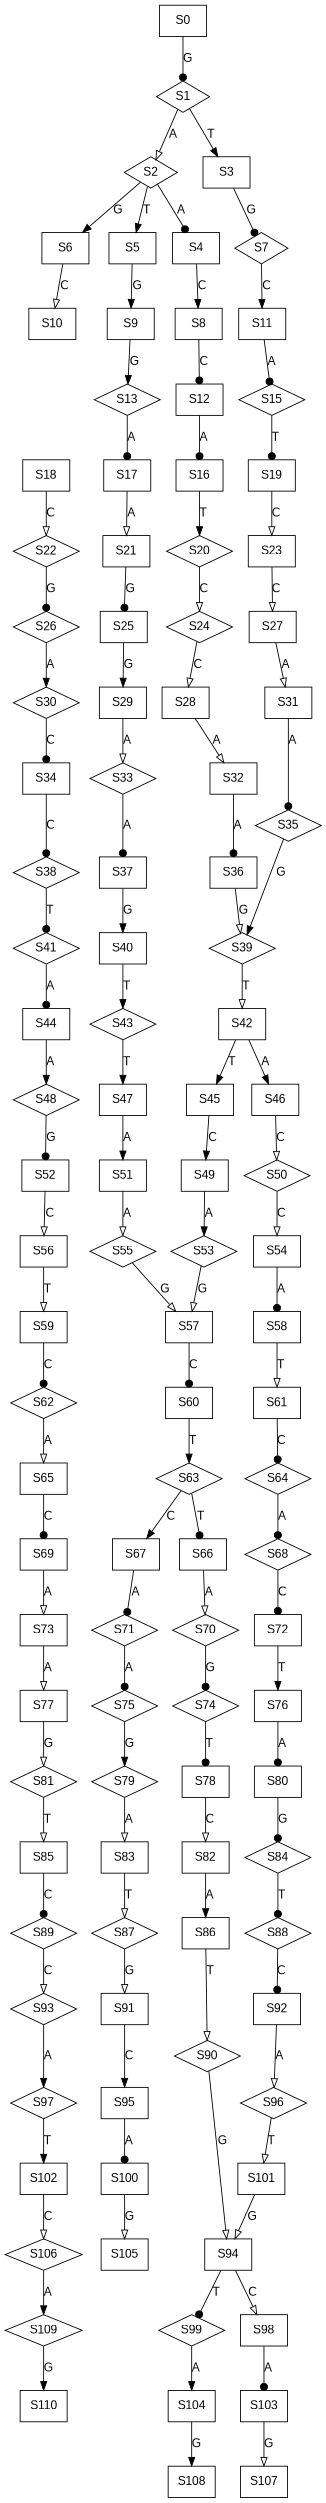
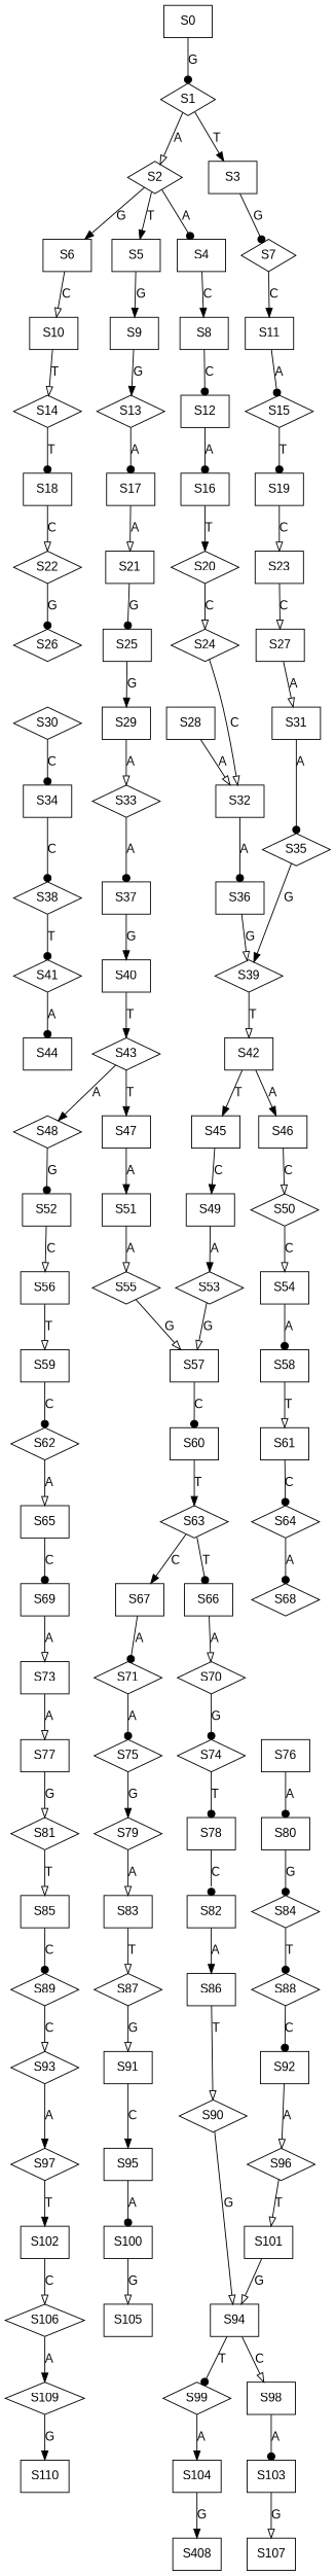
  strict digraph {
    fontname="Liberation Sans"
    node [fontname="Liberation Sans" shape=box]
    edge [arrowhead=onormal fontname="Liberation Sans"]
    S1 [shape=diamond]
    S0
    S2 [shape=diamond]
    S3
    S4
    S5
    S6
    S7 [shape=diamond]
    S8
    S9
    S10
    S11
    S12
    S13 [shape=diamond]
+   S14 [shape=diamond]
    S15 [shape=diamond]
    S16
    S17
    S18
    S19
    S20 [shape=diamond]
    S21
    S22 [shape=diamond]
    S23
    S24 [shape=diamond]
    S25
    S26 [shape=diamond]
    S27
    S28
    S29
    S30 [shape=diamond]
    S31
    S32
    S33 [shape=diamond]
    S34
    S35 [shape=diamond]
    S36
    S37
    S38 [shape=diamond]
    S39 [shape=diamond]
    S40
    S41 [shape=diamond]
    S42
    S43 [shape=diamond]
    S44
    S45
    S46
    S47
    S48 [shape=diamond]
    S49
    S50 [shape=diamond]
    S51
    S52
    S53 [shape=diamond]
    S54
    S55 [shape=diamond]
    S56
    S57
    S58
    S59
    S60
    S61
    S62 [shape=diamond]
    S63 [shape=diamond]
    S64 [shape=diamond]
    S65
    S66
    S67
    S68 [shape=diamond]
    S69
    S70 [shape=diamond]
    S71 [shape=diamond]
-   S72
    S73
    S74 [shape=diamond]
    S75 [shape=diamond]
    S76
    S77
    S78
    S79 [shape=diamond]
    S80
    S81 [shape=diamond]
    S82
    S83
    S84 [shape=diamond]
    S85
    S86
    S87 [shape=diamond]
    S88 [shape=diamond]
    S89 [shape=diamond]
    S90 [shape=diamond]
    S91
    S92
    S93 [shape=diamond]
    S94
    S95
    S96 [shape=diamond]
    S97 [shape=diamond]
    S98
    S99 [shape=diamond]
    S100
    S101
    S102
    S103
    S104
    S105
    S106 [shape=diamond]
    S107
-   S108
+   S108 [label=S408]
    S109 [shape=diamond]
    S110
    S1 -> S2 [label=A]
    S1 -> S3 [arrowhead=normal label=T]
    S0 -> S1 [arrowhead=dot label=G]
    S2 -> S4 [arrowhead=dot label=A]
    S2 -> S5 [arrowhead=normal label=T]
    S2 -> S6 [arrowhead=normal label=G]
    S3 -> S7 [arrowhead=dot label=G]
    S4 -> S8 [arrowhead=normal label=C]
    S5 -> S9 [arrowhead=normal label=G]
    S6 -> S10 [label=C]
    S7 -> S11 [arrowhead=normal label=C]
    S8 -> S12 [arrowhead=dot label=C]
    S9 -> S13 [arrowhead=normal label=G]
+   S10 -> S14 [label=T]
    S11 -> S15 [arrowhead=dot label=A]
    S12 -> S16 [arrowhead=dot label=A]
    S13 -> S17 [arrowhead=dot label=A]
+   S14 -> S18 [arrowhead=dot label=T]
    S15 -> S19 [arrowhead=dot label=T]
    S16 -> S20 [arrowhead=normal label=T]
    S17 -> S21 [label=A]
    S18 -> S22 [label=C]
    S19 -> S23 [label=C]
    S20 -> S24 [label=C]
    S21 -> S25 [arrowhead=dot label=G]
    S22 -> S26 [arrowhead=dot label=G]
    S23 -> S27 [label=C]
-   S24 -> S28 [label=C]
+   S24 -> S32 [label=C]
    S25 -> S29 [arrowhead=normal label=G]
-   S26 -> S30 [arrowhead=normal label=A]
    S27 -> S31 [label=A]
    S28 -> S32 [label=A]
    S29 -> S33 [label=A]
    S30 -> S34 [arrowhead=dot label=C]
    S31 -> S35 [arrowhead=dot label=A]
    S32 -> S36 [arrowhead=dot label=A]
    S33 -> S37 [arrowhead=dot label=A]
    S34 -> S38 [arrowhead=dot label=C]
    S35 -> S39 [arrowhead=normal label=G]
    S36 -> S39 [label=G]
    S37 -> S40 [arrowhead=normal label=G]
    S38 -> S41 [arrowhead=dot label=T]
    S39 -> S42 [label=T]
    S40 -> S43 [arrowhead=normal label=T]
    S41 -> S44 [arrowhead=dot label=A]
    S42 -> S45 [arrowhead=normal label=T]
    S42 -> S46 [arrowhead=normal label=A]
    S43 -> S47 [arrowhead=normal label=T]
-   S44 -> S48 [arrowhead=normal label=A]
+   S43 -> S48 [arrowhead=normal label=A]
    S45 -> S49 [arrowhead=normal label=C]
    S46 -> S50 [label=C]
    S47 -> S51 [arrowhead=normal label=A]
    S48 -> S52 [arrowhead=dot label=G]
    S49 -> S53 [arrowhead=normal label=A]
    S50 -> S54 [label=C]
    S51 -> S55 [label=A]
    S52 -> S56 [label=C]
    S53 -> S57 [label=G]
    S54 -> S58 [arrowhead=dot label=A]
    S55 -> S57 [label=G]
    S56 -> S59 [label=T]
    S57 -> S60 [arrowhead=dot label=C]
    S58 -> S61 [label=T]
    S59 -> S62 [arrowhead=dot label=C]
    S60 -> S63 [arrowhead=normal label=T]
    S61 -> S64 [arrowhead=dot label=C]
    S62 -> S65 [label=A]
    S63 -> S66 [arrowhead=dot label=T]
    S63 -> S67 [arrowhead=normal label=C]
    S64 -> S68 [arrowhead=dot label=A]
    S65 -> S69 [arrowhead=dot label=C]
    S66 -> S70 [label=A]
    S67 -> S71 [arrowhead=dot label=A]
-   S68 -> S72 [arrowhead=dot label=C]
    S69 -> S73 [label=A]
    S70 -> S74 [arrowhead=dot label=G]
    S71 -> S75 [arrowhead=dot label=A]
-   S72 -> S76 [arrowhead=normal label=T]
    S73 -> S77 [label=A]
    S74 -> S78 [arrowhead=dot label=T]
    S75 -> S79 [arrowhead=normal label=G]
    S76 -> S80 [arrowhead=dot label=A]
    S77 -> S81 [label=G]
-   S78 -> S82 [label=C]
+   S78 -> S82 [arrowhead=dot label=C]
    S79 -> S83 [label=A]
    S80 -> S84 [arrowhead=dot label=G]
    S81 -> S85 [label=T]
    S82 -> S86 [arrowhead=normal label=A]
    S83 -> S87 [label=T]
    S84 -> S88 [arrowhead=dot label=T]
    S85 -> S89 [arrowhead=dot label=C]
    S86 -> S90 [label=T]
    S87 -> S91 [label=G]
    S88 -> S92 [arrowhead=dot label=C]
    S89 -> S93 [label=C]
    S90 -> S94 [label=G]
    S91 -> S95 [arrowhead=normal label=C]
    S92 -> S96 [label=A]
    S93 -> S97 [arrowhead=normal label=A]
    S94 -> S98 [label=C]
    S94 -> S99 [arrowhead=dot label=T]
    S95 -> S100 [arrowhead=dot label=A]
    S96 -> S101 [label=T]
    S97 -> S102 [arrowhead=normal label=T]
    S98 -> S103 [arrowhead=dot label=A]
    S99 -> S104 [arrowhead=normal label=A]
    S100 -> S105 [label=G]
    S101 -> S94 [label=G]
    S102 -> S106 [label=C]
    S103 -> S107 [label=G]
    S104 -> S108 [arrowhead=normal label=G]
    S106 -> S109 [arrowhead=normal label=A]
    S109 -> S110 [arrowhead=normal label=G]
  }
